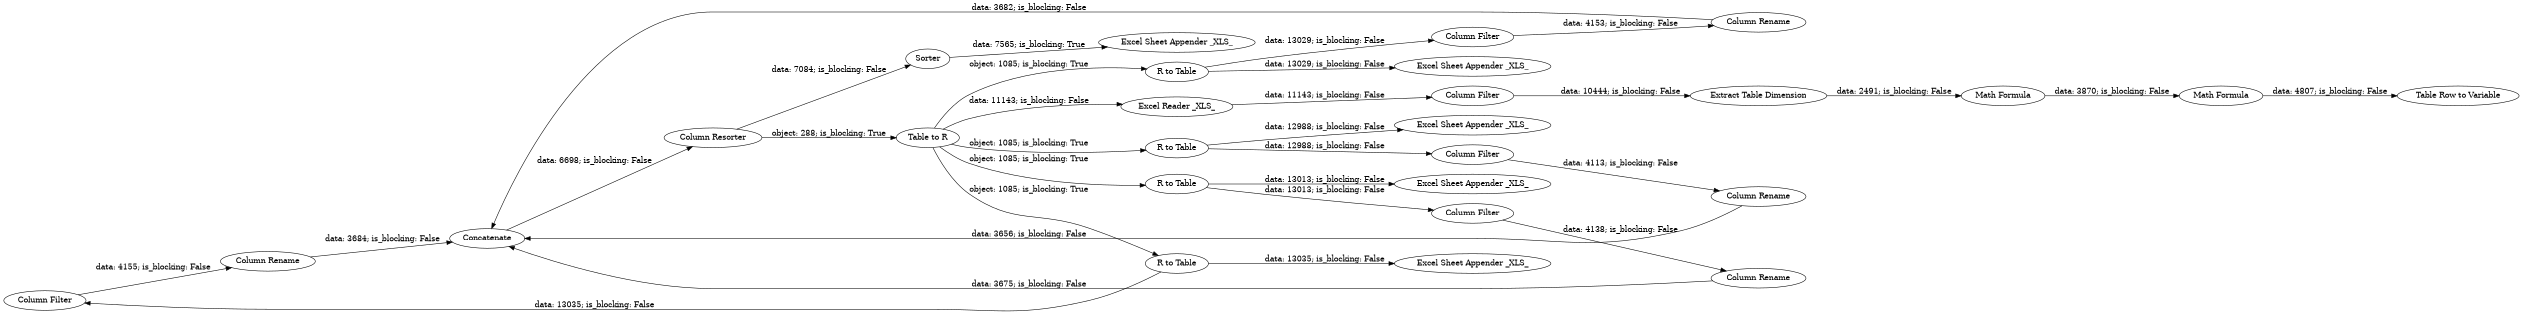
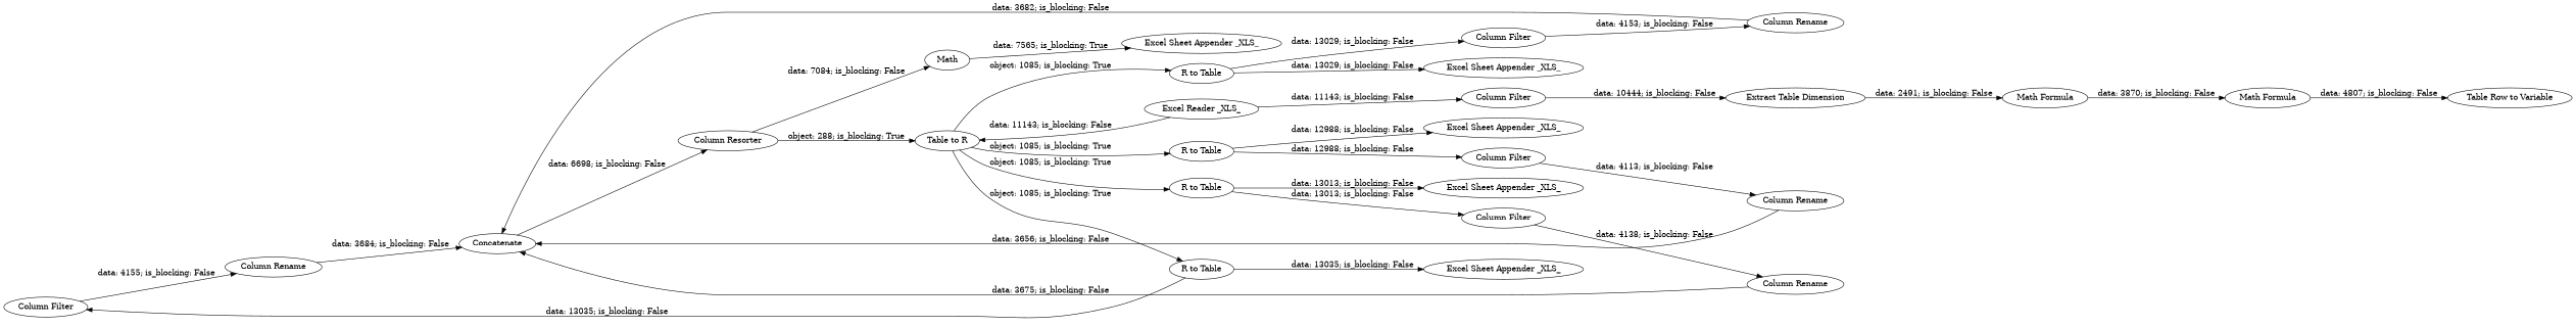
  digraph {
    rankdir=LR
    n1 [label="Column Filter"]
    n2 [label="Column Rename"]
    n3 [label=Concatenate]
    n4 [label="R to Table"]
    n5 [label="Column Filter"]
    n6 [label="Excel Sheet Appender _XLS_"]
    n7 [label="Column Rename"]
    n8 [label="Column Rename"]
    n9 [label="Column Resorter"]
    n10 [label="Extract Table Dimension"]
    n11 [label="Math Formula"]
    n12 [label="Math Formula"]
    n13 [label="Excel Sheet Appender _XLS_"]
    n14 [label="Table to R"]
-   n15 [label=Sorter]
+   n15 [label=Math]
    n16 [label="R to Table"]
    n17 [label="Column Filter"]
    n18 [label="Excel Sheet Appender _XLS_"]
    n19 [label="Column Rename"]
    n20 [label="R to Table"]
    n21 [label="R to Table"]
    n22 [label="Excel Sheet Appender _XLS_"]
    n23 [label="Column Filter"]
    n24 [label="Excel Sheet Appender _XLS_"]
    n25 [label="Table Row to Variable"]
    n26 [label="Column Filter"]
    n27 [label="Excel Reader _XLS_"]
    n1 -> n2 [label="data: 4155; is_blocking: False"]
    n2 -> n3 [label="data: 3684; is_blocking: False"]
    n3 -> n9 [label="data: 6698; is_blocking: False"]
    n4 -> n5 [label="data: 12988; is_blocking: False"]
    n4 -> n6 [label="data: 12988; is_blocking: False"]
    n5 -> n7 [label="data: 4113; is_blocking: False"]
    n7 -> n3 [label="data: 3656; is_blocking: False"]
    n8 -> n3 [label="data: 3682; is_blocking: False"]
    n9 -> n14 [label="object: 288; is_blocking: True"]
    n9 -> n15 [label="data: 7084; is_blocking: False"]
    n10 -> n11 [label="data: 2491; is_blocking: False"]
    n11 -> n12 [label="data: 3870; is_blocking: False"]
    n12 -> n25 [label="data: 4807; is_blocking: False"]
    n14 -> n4 [label="object: 1085; is_blocking: True"]
    n14 -> n16 [label="object: 1085; is_blocking: True"]
    n14 -> n20 [label="object: 1085; is_blocking: True"]
    n14 -> n21 [label="object: 1085; is_blocking: True"]
    n15 -> n24 [label="data: 7565; is_blocking: True"]
    n16 -> n17 [label="data: 13013; is_blocking: False"]
    n16 -> n18 [label="data: 13013; is_blocking: False"]
    n17 -> n19 [label="data: 4138; is_blocking: False"]
    n19 -> n3 [label="data: 3675; is_blocking: False"]
    n20 -> n1 [label="data: 13035; is_blocking: False"]
    n20 -> n13 [label="data: 13035; is_blocking: False"]
    n21 -> n22 [label="data: 13029; is_blocking: False"]
    n21 -> n23 [label="data: 13029; is_blocking: False"]
    n23 -> n8 [label="data: 4153; is_blocking: False"]
    n26 -> n10 [label="data: 10444; is_blocking: False"]
-   n14 -> n27 [label="data: 11143; is_blocking: False"]
+   n27 -> n14 [label="data: 11143; is_blocking: False"]
    n27 -> n26 [label="data: 11143; is_blocking: False"]
  }
